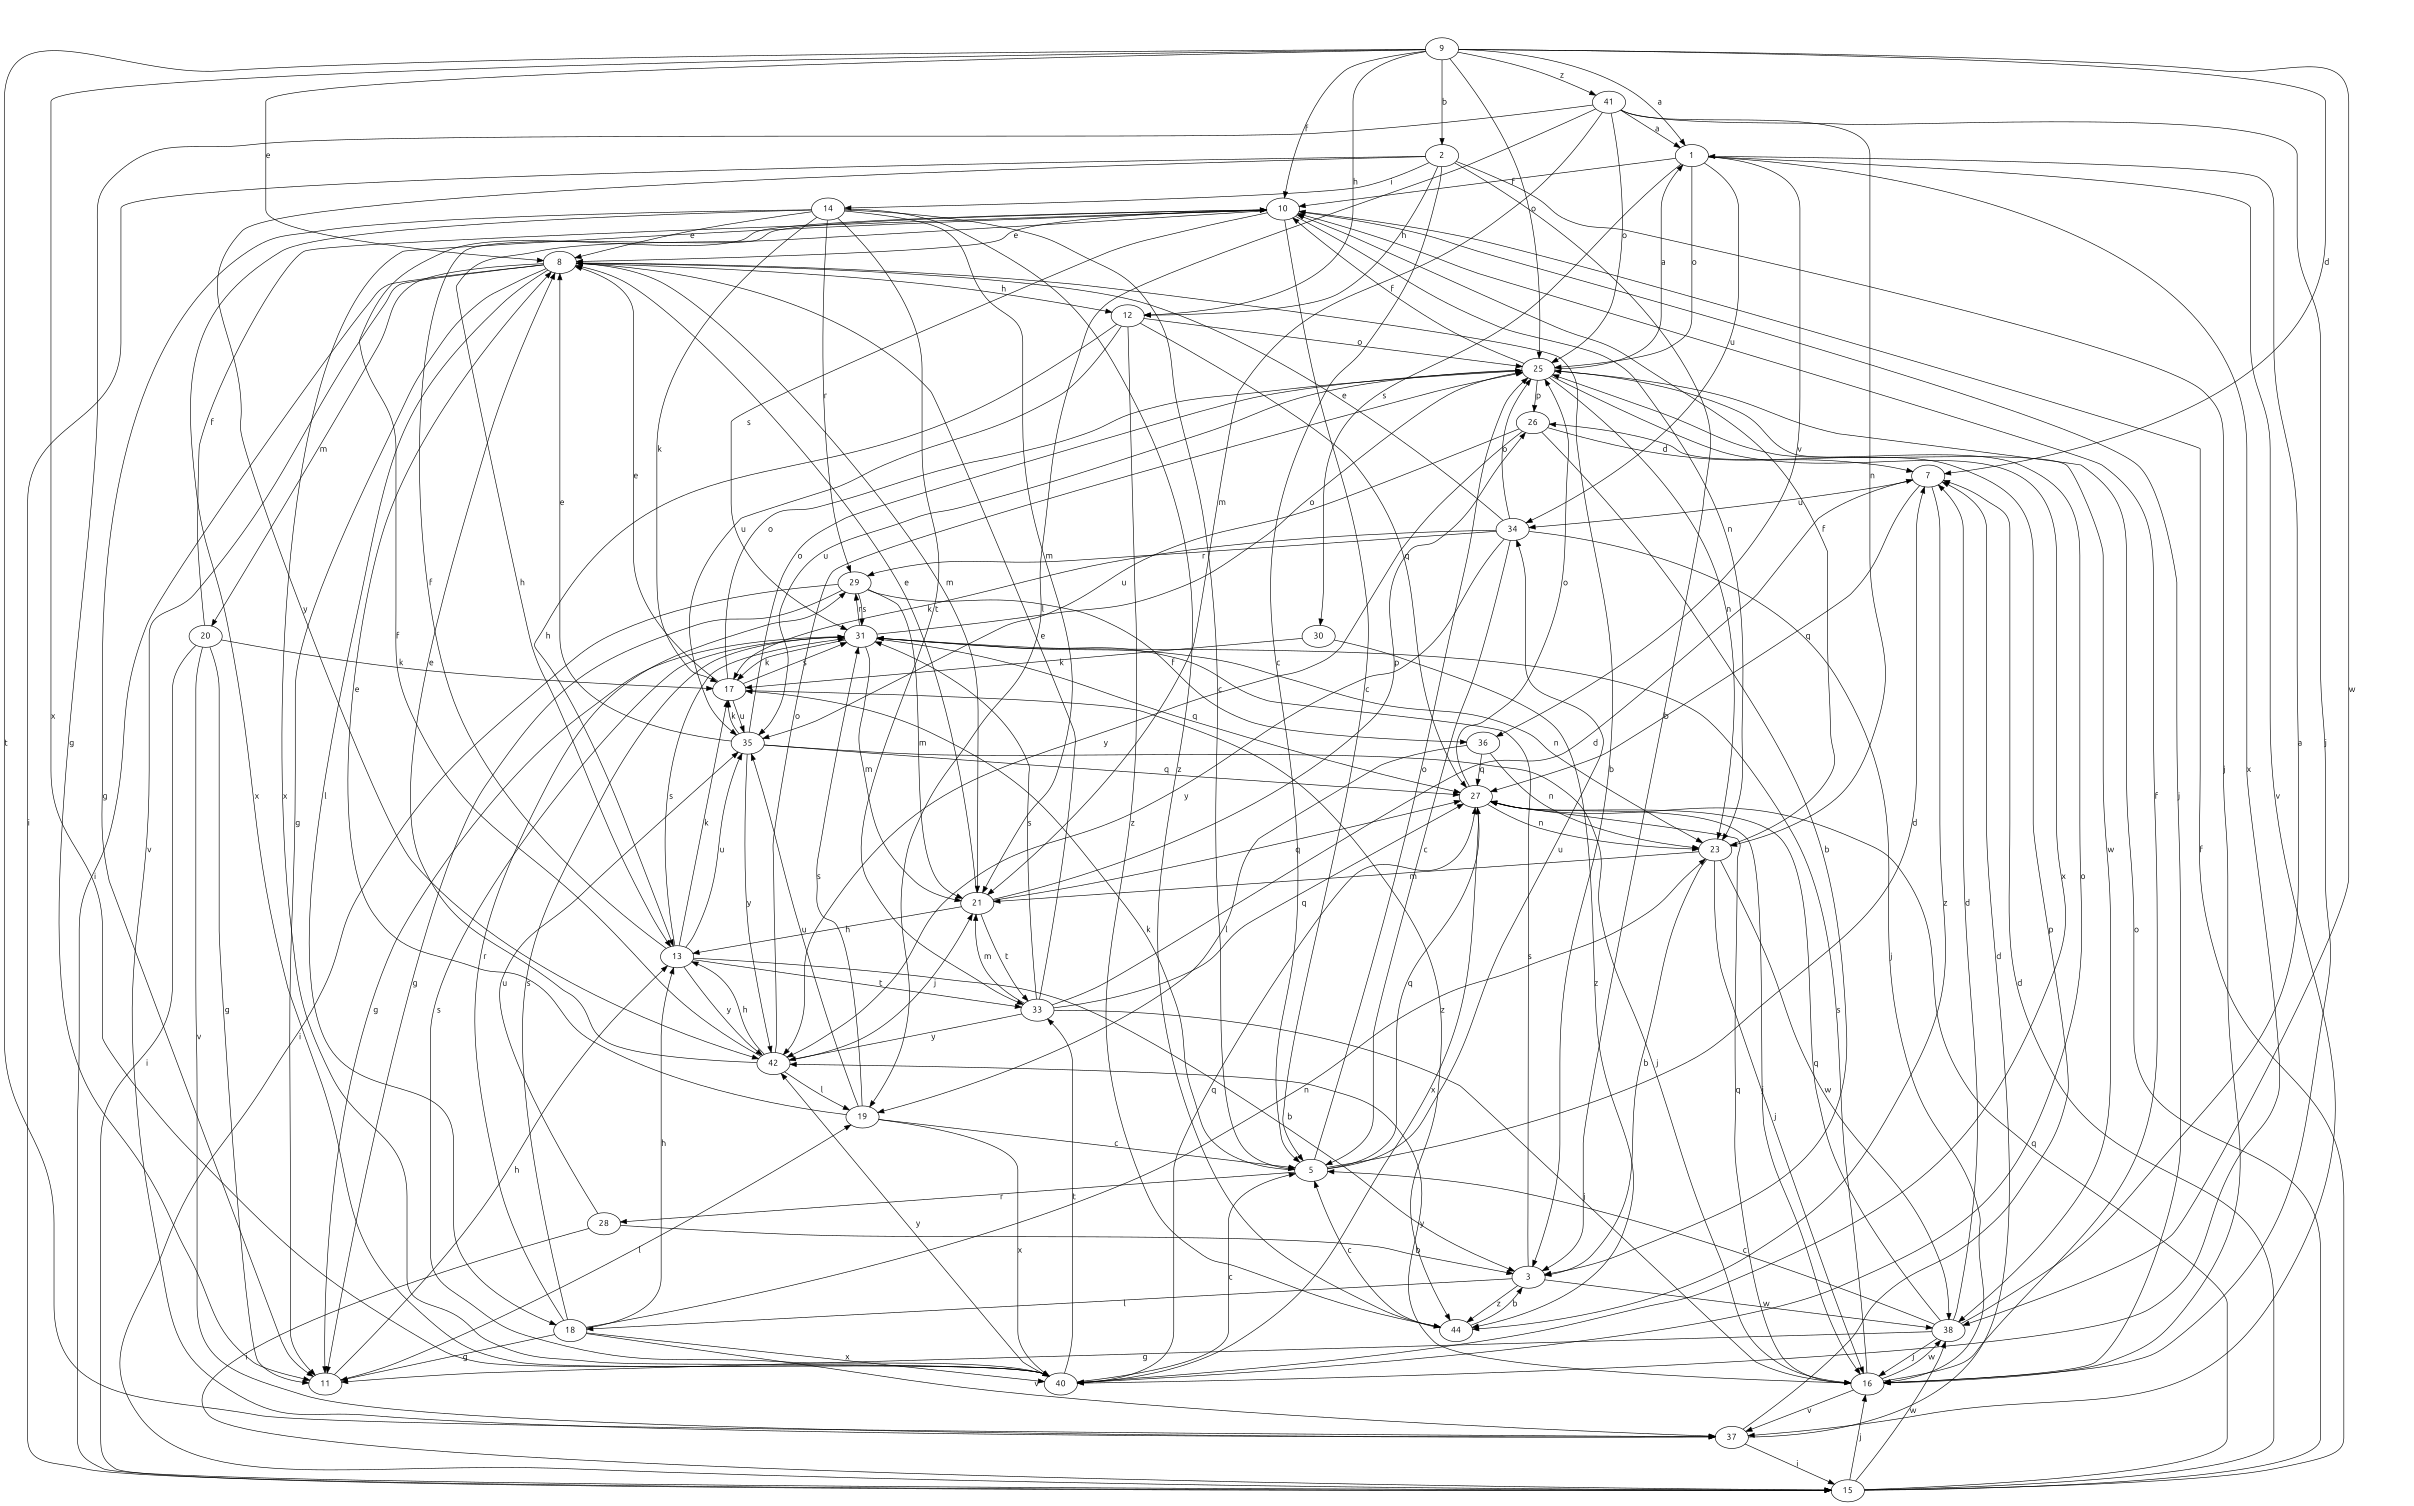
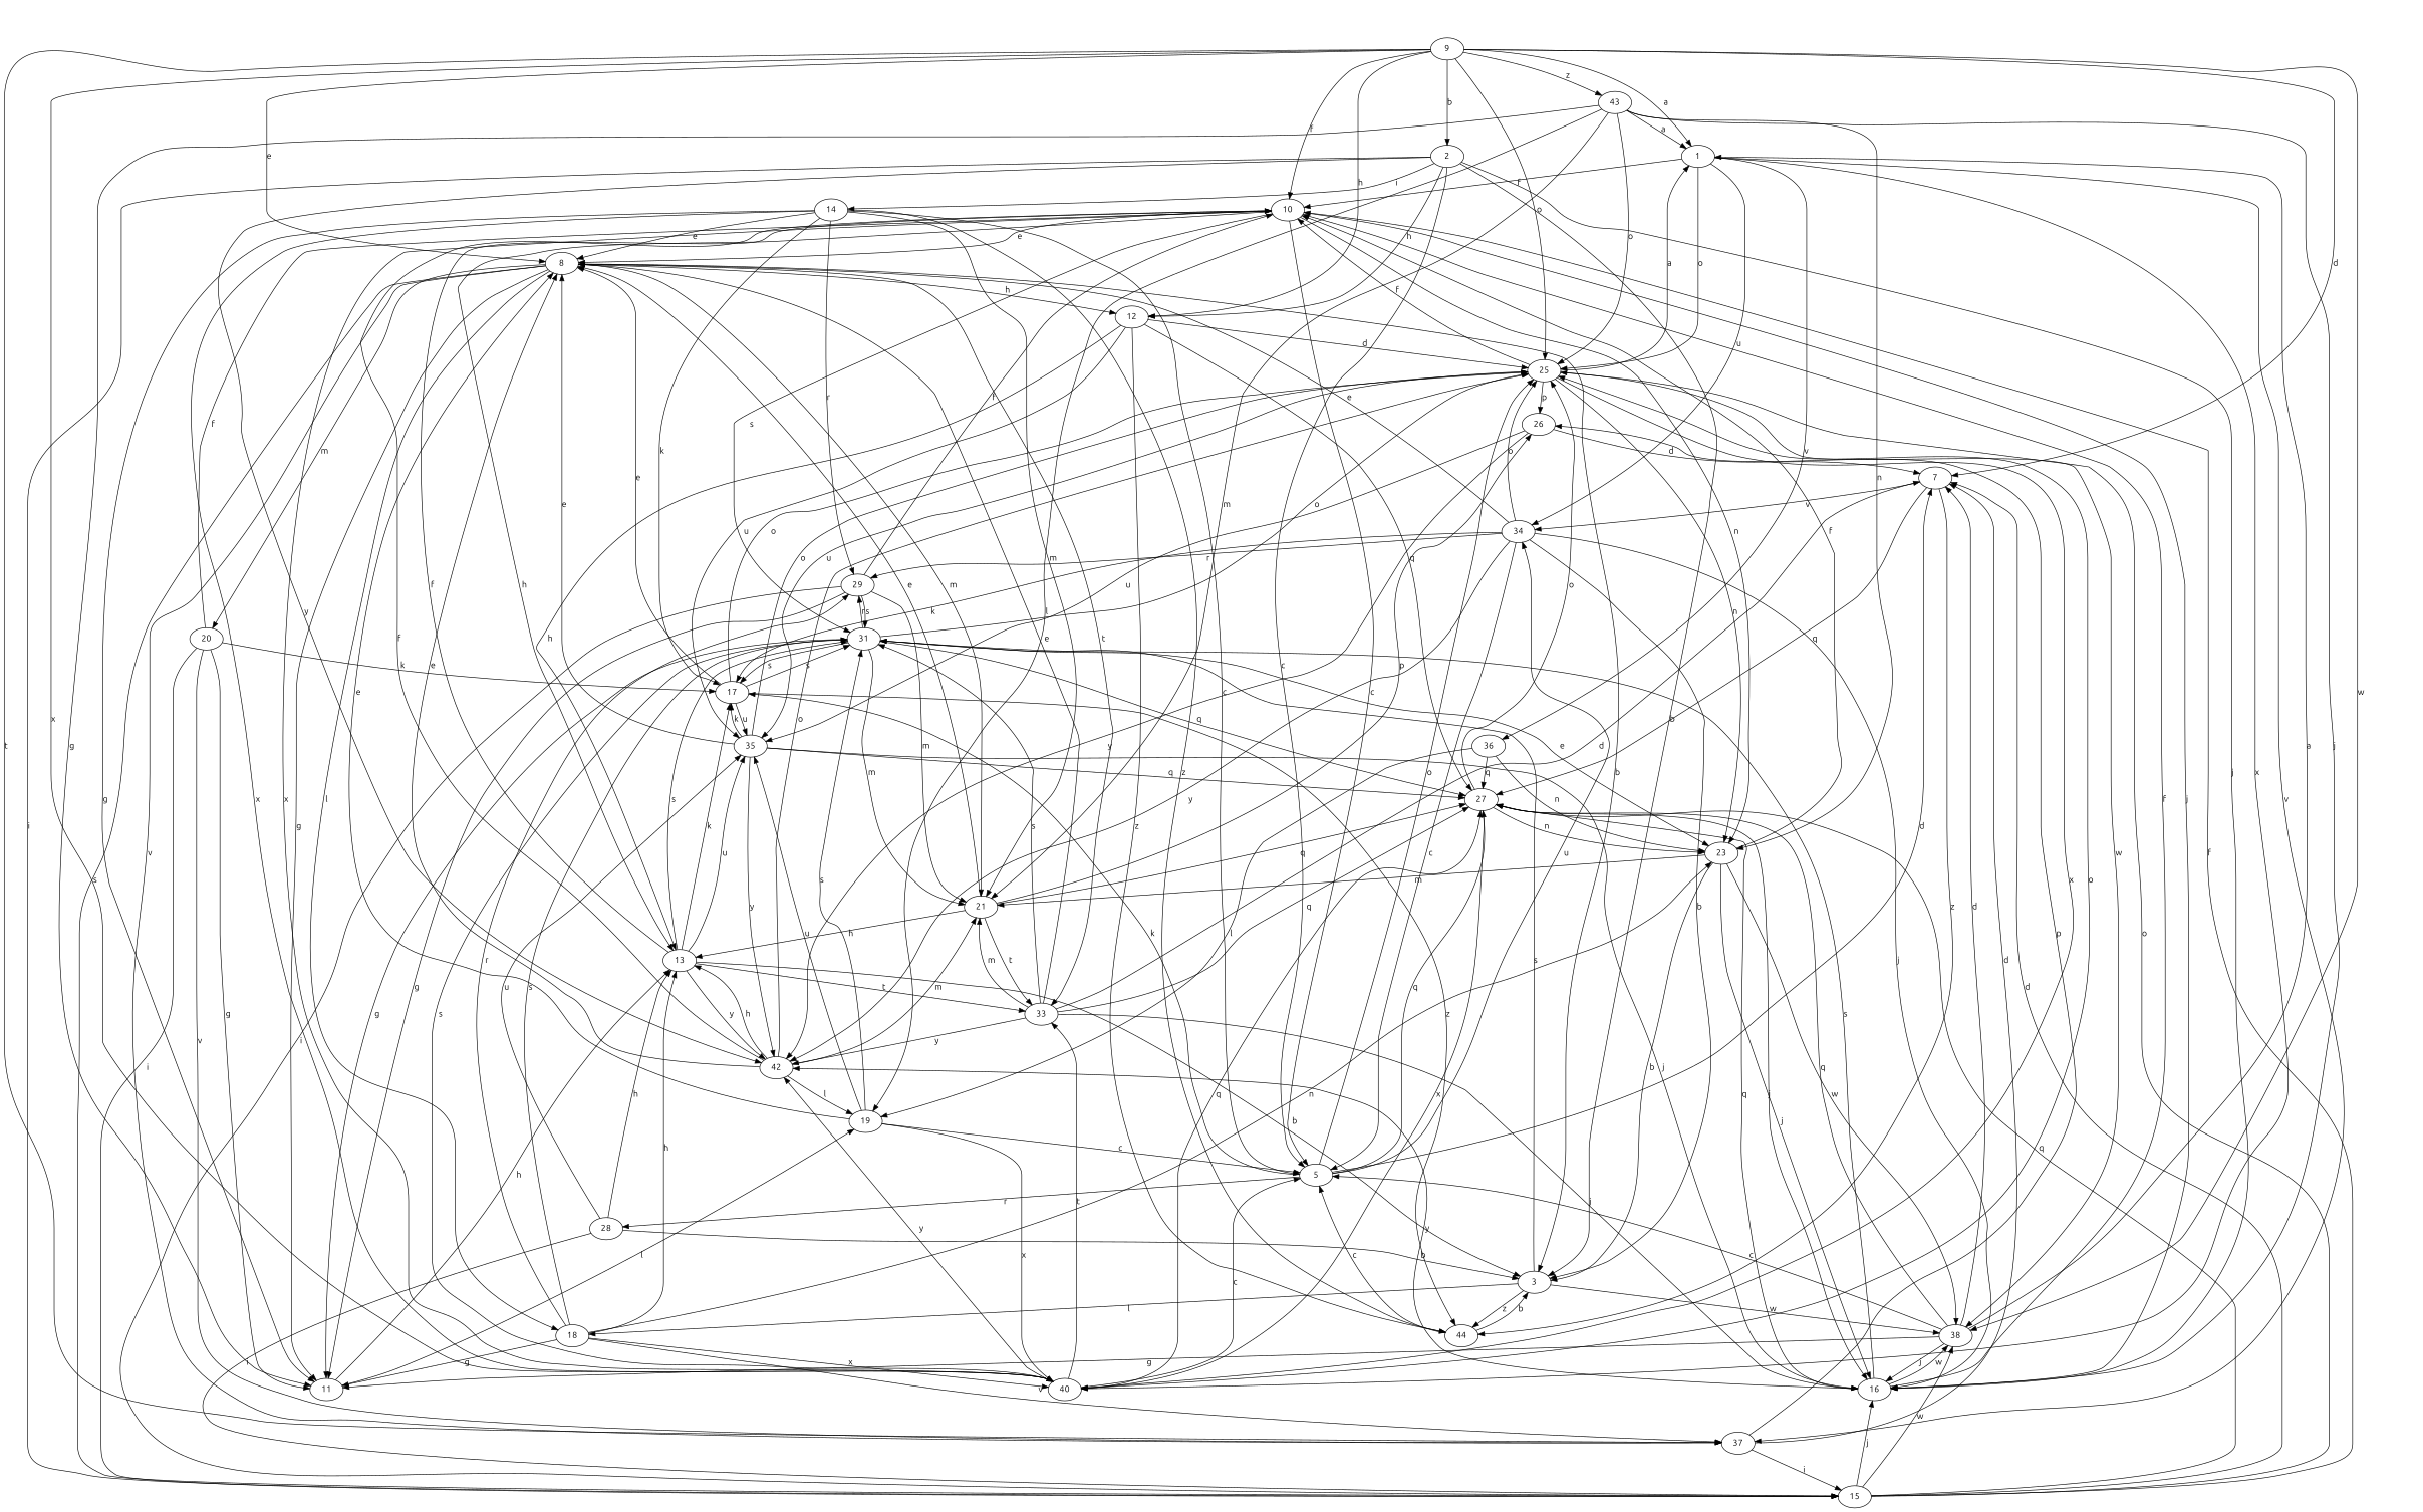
  strict digraph {
    fontname=Ubuntu
    node [fontname=Ubuntu]
    edge [fontname=Ubuntu]
    n1 [label=9]
    1
    2
    7
    8
    10
    12
    25
    37
    38
    40
-   43 [label=41]
-   30
+   43
    34
    36
    3
    5
    14
    15
    16
    42
    44
    27
    18
    11
    20
    21
    33
    31
    13
    23
    35
    26
    19
    17
    29
    28
    n1 -> 1 [label=a]
    n1 -> 2 [label=b]
    n1 -> 7 [label=d]
    n1 -> 8 [label=e]
    n1 -> 10 [label=f]
    n1 -> 12 [label=h]
    n1 -> 25 [label=o]
    n1 -> 37 [label=t]
    n1 -> 38 [label=w]
    n1 -> 40 [label=x]
    n1 -> 43 [label=z]
    1 -> 10 [label=f]
    1 -> 25 [label=o]
    1 -> 37 [label=v]
    1 -> 40 [label=x]
-   1 -> 30 [label=s]
    1 -> 34 [label=u]
    1 -> 36 [label=v]
    2 -> 12 [label=h]
    2 -> 3 [label=b]
    2 -> 5 [label=c]
    2 -> 14 [label=i]
    2 -> 15 [label=i]
    2 -> 16 [label=j]
    2 -> 42 [label=y]
-   7 -> 34 [label=u]
+   7 -> 34 [label=v]
    7 -> 44 [label=z]
    7 -> 27 [label=q]
    8 -> 12 [label=h]
    8 -> 37 [label=v]
    8 -> 3 [label=b]
-   8 -> 15 [label=i]
+   8 -> 15 [label=s]
    8 -> 18 [label=l]
    8 -> 11 [label=g]
    8 -> 20 [label=m]
    8 -> 21 [label=m]
-   14 -> 33 [label=t]
+   8 -> 33 [label=t]
    10 -> 8 [label=e]
    10 -> 40 [label=x]
    10 -> 5 [label=c]
    10 -> 16 [label=j]
    10 -> 31 [label=s]
    10 -> 13 [label=h]
    10 -> 23 [label=n]
-   12 -> 25 [label=o]
+   12 -> 25 [label=d]
    12 -> 44 [label=z]
    12 -> 27 [label=q]
    12 -> 13 [label=h]
    12 -> 35 [label=u]
    25 -> 1 [label=a]
    25 -> 10 [label=f]
    25 -> 38 [label=w]
    25 -> 40 [label=x]
    25 -> 23 [label=n]
    25 -> 35 [label=u]
    25 -> 26 [label=p]
    37 -> 7 [label=d]
    37 -> 15 [label=i]
    37 -> 26 [label=p]
    38 -> 1 [label=a]
    38 -> 7 [label=d]
    38 -> 5 [label=c]
    38 -> 16 [label=j]
    38 -> 27 [label=q]
    38 -> 11 [label=g]
    40 -> 25 [label=o]
    40 -> 5 [label=c]
    40 -> 42 [label=y]
    40 -> 27 [label=q]
    40 -> 33 [label=t]
    40 -> 31 [label=s]
    43 -> 1 [label=a]
    43 -> 25 [label=o]
    43 -> 16 [label=j]
    43 -> 11 [label=g]
    43 -> 21 [label=m]
    43 -> 23 [label=n]
    43 -> 19 [label=l]
-   30 -> 44 [label=z]
-   30 -> 17 [label=k]
    34 -> 8 [label=e]
    34 -> 25 [label=o]
    34 -> 5 [label=c]
    34 -> 16 [label=j]
    34 -> 42 [label=y]
    34 -> 17 [label=k]
    34 -> 29 [label=r]
    36 -> 27 [label=q]
    36 -> 23 [label=n]
    36 -> 19 [label=l]
    3 -> 38 [label=w]
    3 -> 44 [label=z]
    3 -> 18 [label=l]
    3 -> 31 [label=s]
    5 -> 7 [label=d]
    5 -> 25 [label=o]
    5 -> 34 [label=u]
    5 -> 27 [label=q]
    5 -> 17 [label=k]
    5 -> 28 [label=r]
    14 -> 8 [label=e]
    14 -> 40 [label=x]
    14 -> 5 [label=c]
    14 -> 44 [label=z]
    14 -> 11 [label=g]
    14 -> 21 [label=m]
    14 -> 17 [label=k]
    14 -> 29 [label=r]
    15 -> 7 [label=d]
    15 -> 10 [label=f]
    15 -> 25 [label=o]
    15 -> 38 [label=w]
    15 -> 16 [label=j]
    15 -> 27 [label=q]
    16 -> 10 [label=f]
-   16 -> 37 [label=v]
    16 -> 38 [label=w]
    16 -> 42 [label=y]
    16 -> 27 [label=q]
    16 -> 31 [label=s]
    42 -> 8 [label=e]
    42 -> 10 [label=f]
    42 -> 25 [label=o]
-   42 -> 21 [label=j]
+   42 -> 21 [label=m]
    42 -> 13 [label=h]
    42 -> 19 [label=l]
    44 -> 3 [label=b]
    44 -> 5 [label=c]
    27 -> 25 [label=o]
    27 -> 40 [label=x]
    27 -> 16 [label=j]
    27 -> 23 [label=n]
    18 -> 37 [label=v]
    18 -> 40 [label=x]
    18 -> 11 [label=g]
    18 -> 31 [label=s]
    18 -> 13 [label=h]
    18 -> 23 [label=n]
    18 -> 29 [label=r]
    11 -> 13 [label=h]
    11 -> 19 [label=l]
    20 -> 10 [label=f]
    20 -> 37 [label=v]
    20 -> 15 [label=i]
    20 -> 11 [label=g]
    20 -> 17 [label=k]
    21 -> 8 [label=e]
    21 -> 27 [label=q]
    21 -> 33 [label=t]
    21 -> 13 [label=h]
    21 -> 26 [label=p]
    33 -> 7 [label=d]
    33 -> 8 [label=e]
    33 -> 16 [label=j]
    33 -> 42 [label=y]
    33 -> 27 [label=q]
    33 -> 21 [label=m]
    33 -> 31 [label=s]
    31 -> 25 [label=o]
    31 -> 27 [label=q]
    31 -> 11 [label=g]
    31 -> 21 [label=m]
-   31 -> 23 [label=n]
-   31 -> 17 [label=k]
+   31 -> 23 [label=e]
+   31 -> 17 [label=s]
    31 -> 29 [label=r]
    13 -> 10 [label=f]
    13 -> 3 [label=b]
    13 -> 42 [label=y]
    13 -> 33 [label=t]
    13 -> 31 [label=s]
    13 -> 35 [label=u]
    13 -> 17 [label=k]
    23 -> 10 [label=f]
    23 -> 38 [label=w]
    23 -> 3 [label=b]
    23 -> 16 [label=j]
    23 -> 21 [label=m]
    35 -> 8 [label=e]
    35 -> 25 [label=o]
    35 -> 16 [label=j]
    35 -> 42 [label=y]
    35 -> 27 [label=q]
    35 -> 17 [label=k]
    26 -> 7 [label=d]
-   26 -> 3 [label=b]
+   34 -> 3 [label=b]
    26 -> 42 [label=y]
    26 -> 35 [label=u]
    19 -> 8 [label=e]
    19 -> 40 [label=x]
    19 -> 5 [label=c]
    19 -> 31 [label=s]
    19 -> 35 [label=u]
    17 -> 8 [label=e]
    17 -> 25 [label=o]
    17 -> 44 [label=z]
    17 -> 31 [label=s]
    17 -> 35 [label=u]
-   29 -> 36 [label=f]
+   29 -> 10 [label=f]
    29 -> 15 [label=i]
    29 -> 11 [label=g]
    29 -> 21 [label=m]
    29 -> 31 [label=s]
    28 -> 3 [label=b]
    28 -> 15 [label=i]
+   28 -> 13 [label=h]
    28 -> 35 [label=u]
  }
